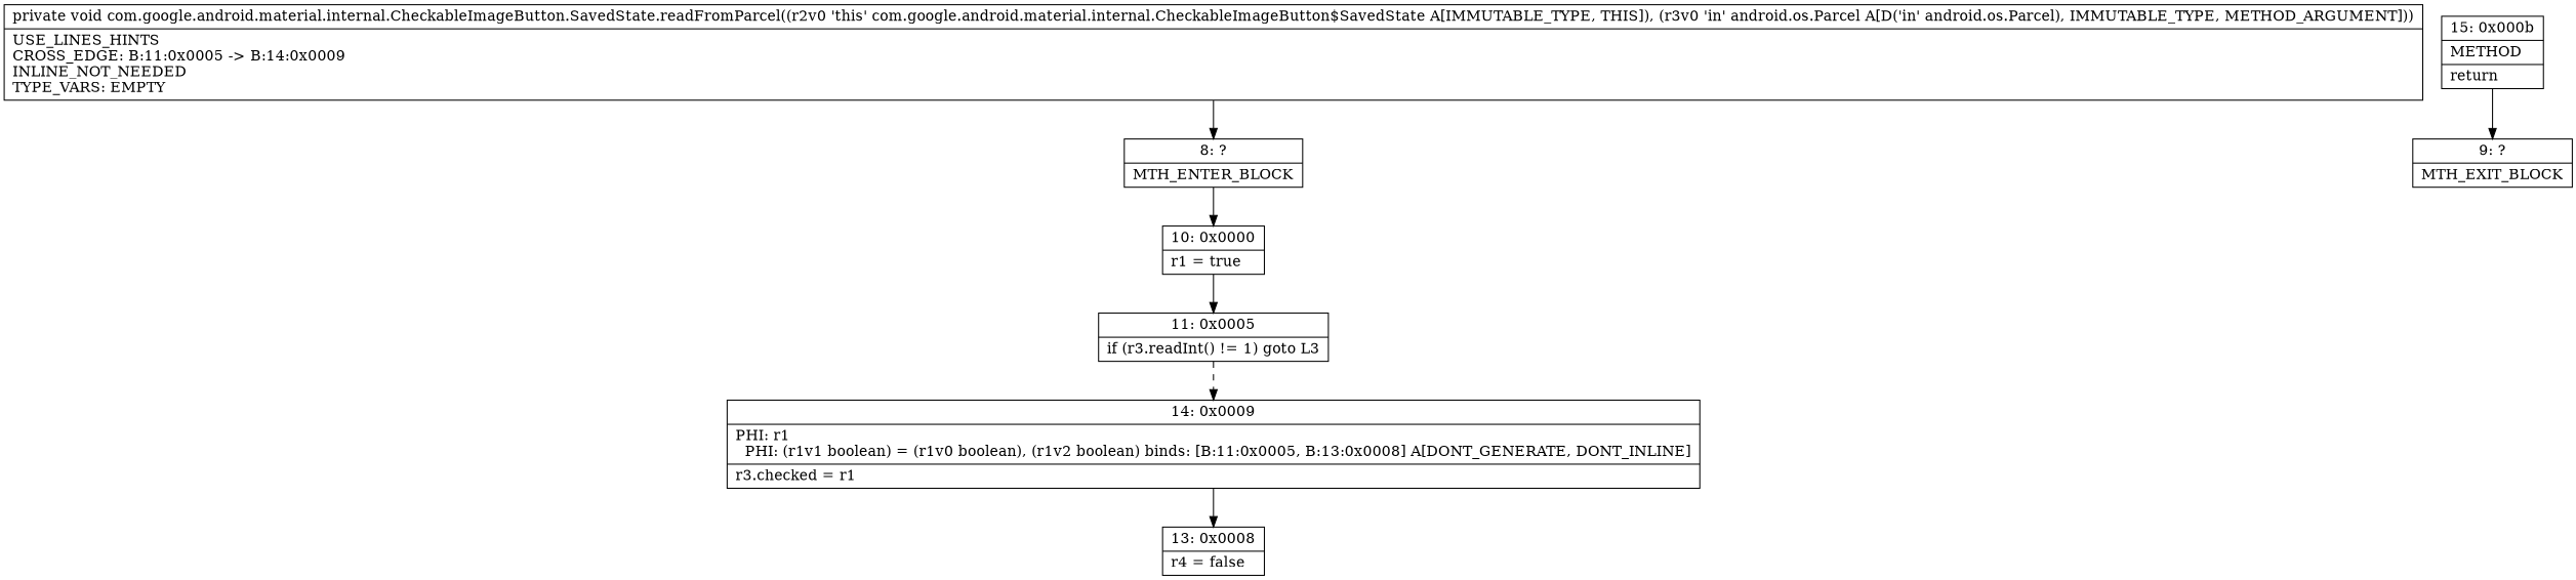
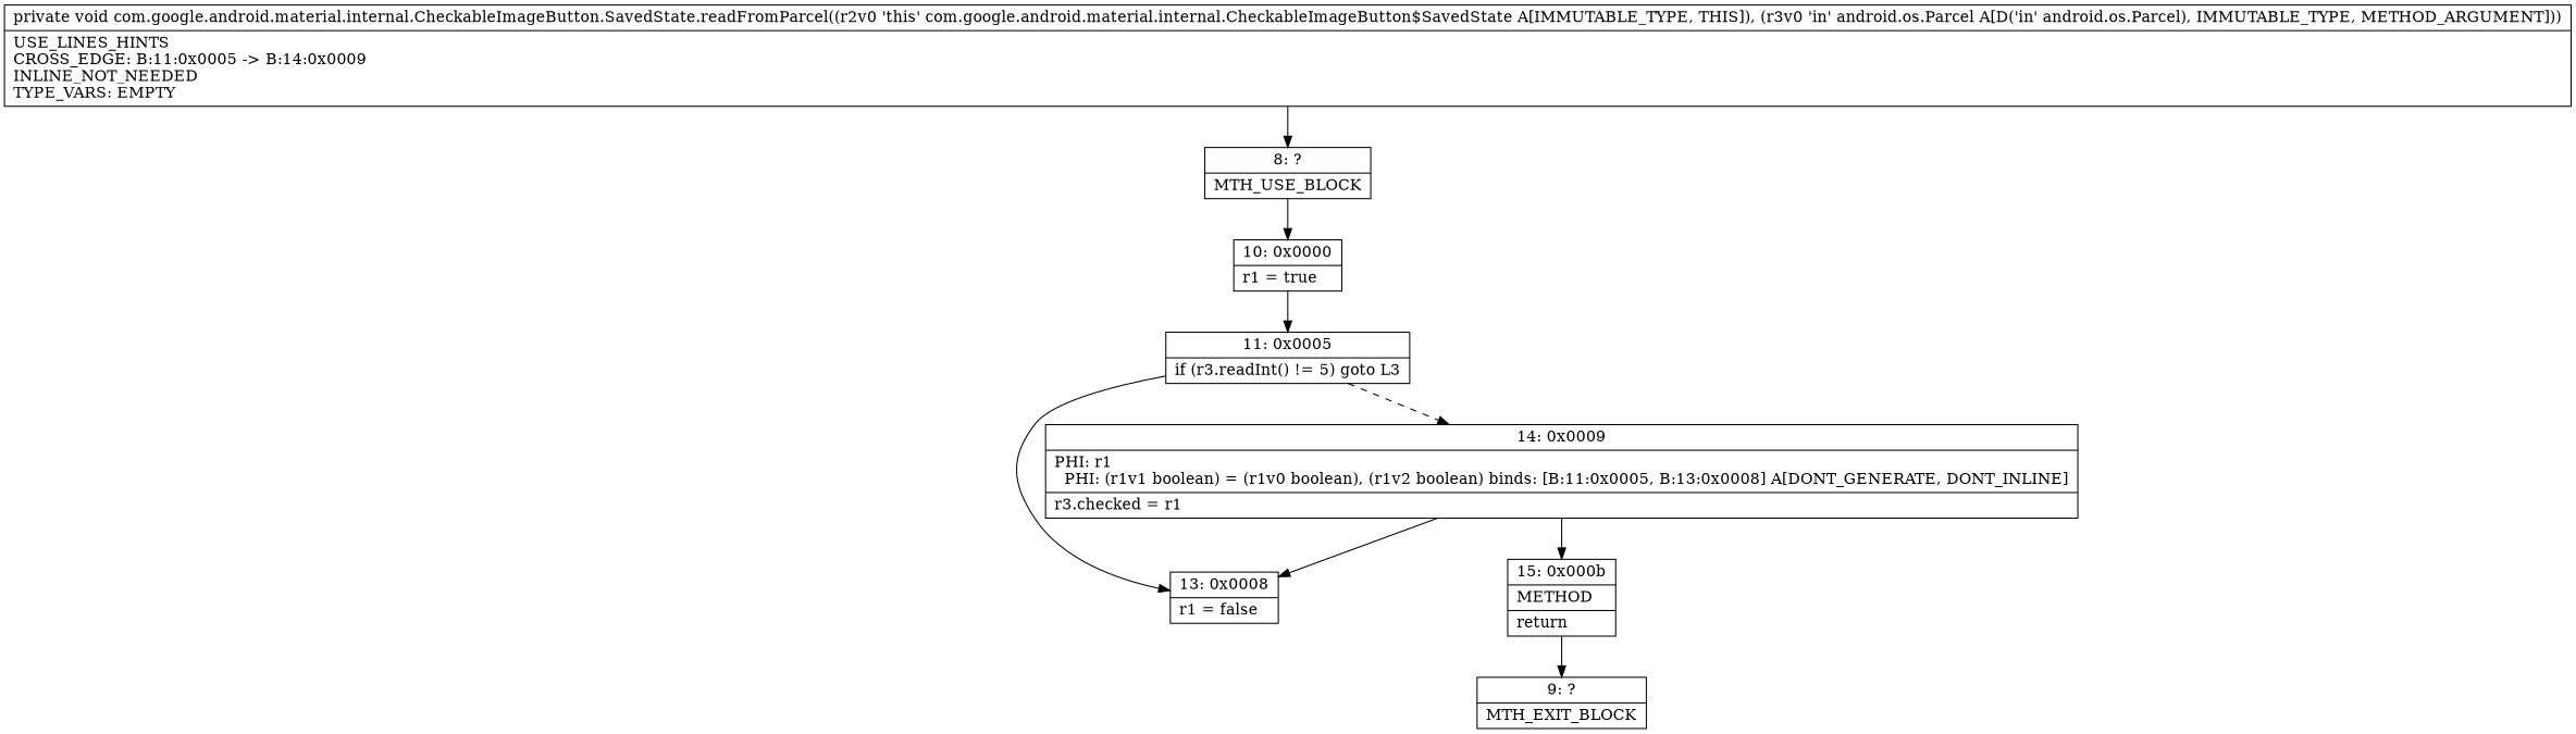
  digraph {
    node [shape=record]
-   n1 [label="{8\:\ ?|MTH_ENTER_BLOCK\l}"]
+   n1 [label="{8\:\ ?|MTH_USE_BLOCK\l}"]
    n2 [label="{10\:\ 0x0000|r1 = true\l}"]
-   n3 [label="{11\:\ 0x0005|if (r3.readInt() != 1) goto L3\l}"]
-   n4 [label="{13\:\ 0x0008|r4 = false\l}"]
+   n3 [label="{11\:\ 0x0005|if (r3.readInt() != 5) goto L3\l}"]
+   n4 [label="{13\:\ 0x0008|r1 = false\l}"]
    n5 [label="{14\:\ 0x0009|PHI: r1 \l  PHI: (r1v1 boolean) = (r1v0 boolean), (r1v2 boolean) binds: [B:11:0x0005, B:13:0x0008] A[DONT_GENERATE, DONT_INLINE]\l|r3.checked = r1\l}"]
    n6 [label="{15\:\ 0x000b|METHOD\l|return\l}"]
    n7 [label="{9\:\ ?|MTH_EXIT_BLOCK\l}"]
    n8 [label="{private void com.google.android.material.internal.CheckableImageButton.SavedState.readFromParcel((r2v0 'this' com.google.android.material.internal.CheckableImageButton$SavedState A[IMMUTABLE_TYPE, THIS]), (r3v0 'in' android.os.Parcel A[D('in' android.os.Parcel), IMMUTABLE_TYPE, METHOD_ARGUMENT]))  | USE_LINES_HINTS\lCROSS_EDGE: B:11:0x0005 \-\> B:14:0x0009\lINLINE_NOT_NEEDED\lTYPE_VARS: EMPTY\l}"]
    n1 -> n2
    n2 -> n3
+   n3 -> n4
    n3 -> n5 [style=dashed]
    n5 -> n4
+   n5 -> n6
    n6 -> n7
    n8 -> n1
  }
